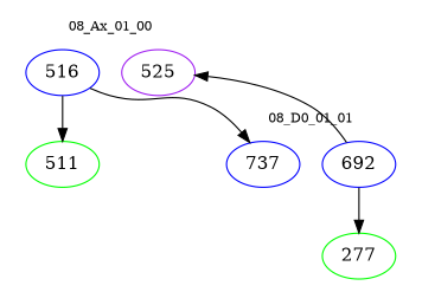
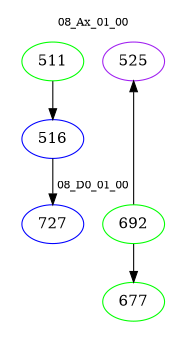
  digraph {
    node [color=blue]
    edge [color=black]
    n1 [label=516]
    n2 [color=green label=511]
    n3 [color=purple label=525]
-   n4 [label=692]
-   n5 [color=green label=277]
-   n6 [label=737]
+   n4 [color=green label=692]
+   n5 [color=green label=677]
+   n6 [label=727]
    subgraph cluster_1 {
      color=white
      fontsize=10
      label="08_Ax_01_00"
      n1
      n2
      n3
    }
    subgraph cluster_2 {
      color=white
      fontsize=10
-     label="08_D0_01_01"
+     label="08_D0_01_00"
      n4
      n5
      n6
    }
-   n1 -> n2
+   n2 -> n1
    n1 -> n6
    n4 -> n3
    n4 -> n5
  }
